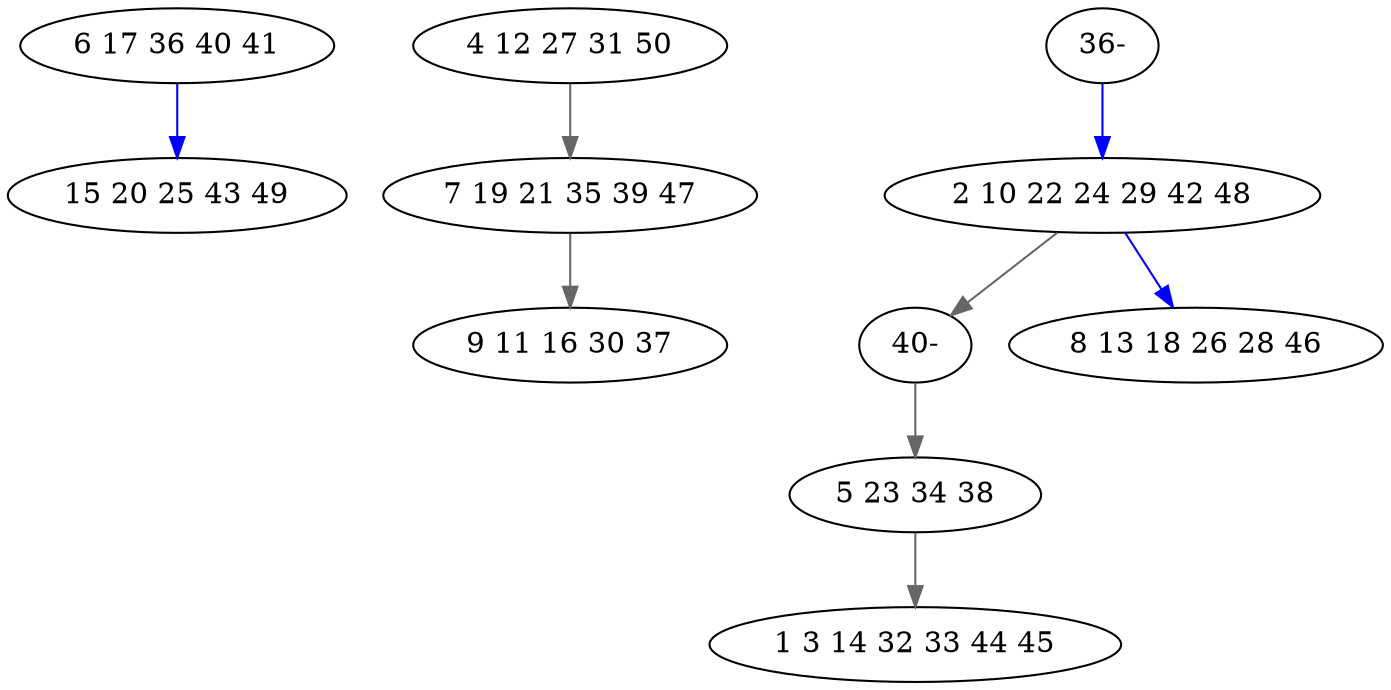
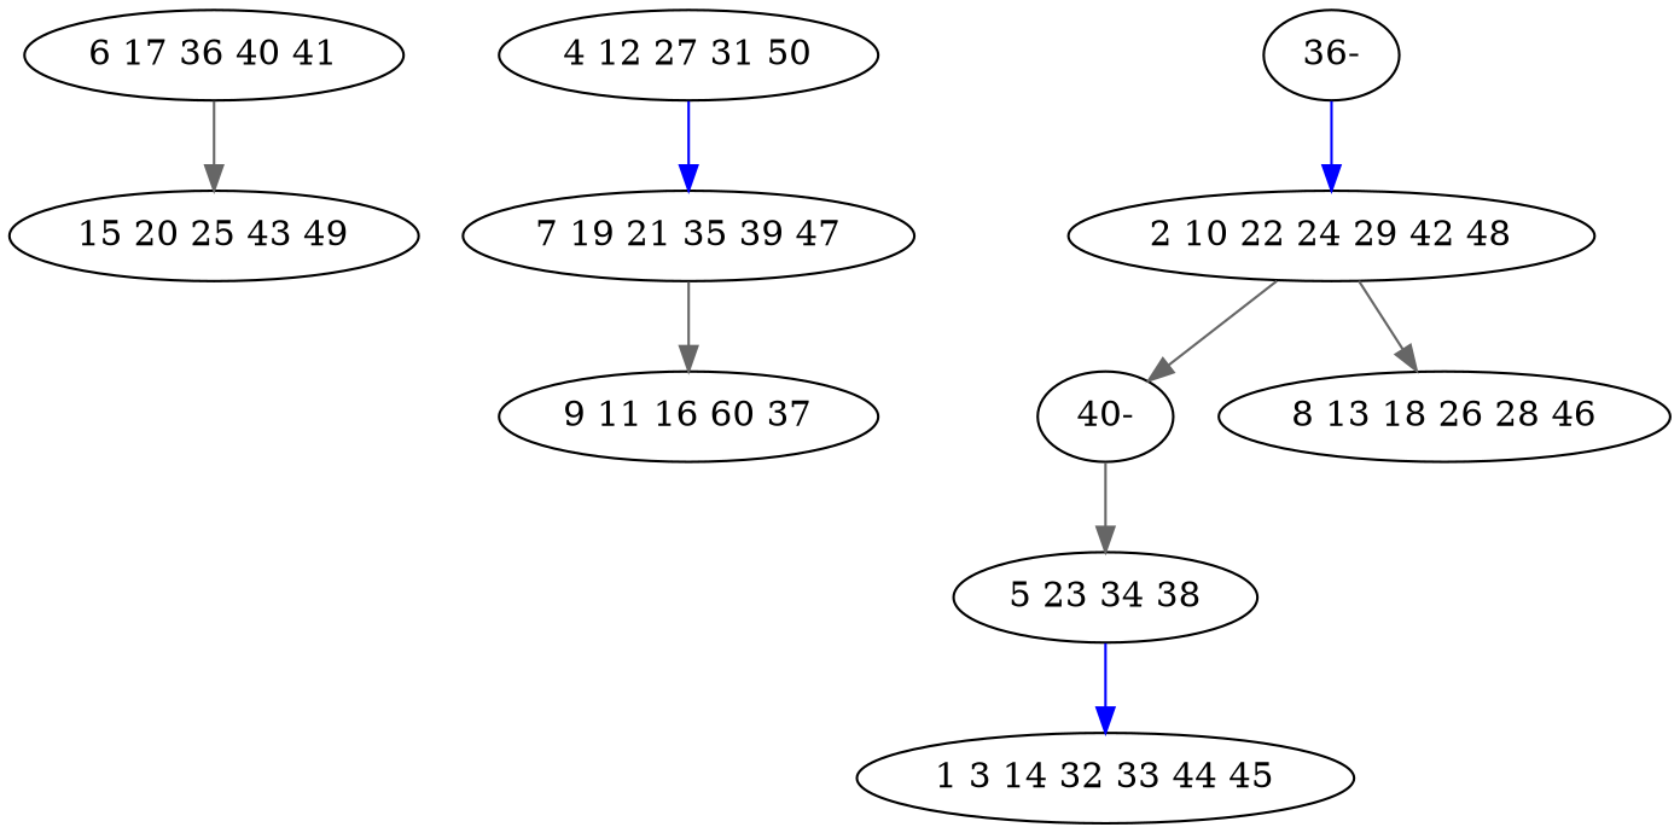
  digraph {
    edge [color=gray40]
    n1 [label="6 17 36 40 41"]
    n2 [label="15 20 25 43 49"]
    n3 [label="4 12 27 31 50"]
    n4 [label="7 19 21 35 39 47"]
    n5 [label="36-"]
    n6 [label="2 10 22 24 29 42 48"]
-   n7 [label="9 11 16 30 37"]
+   n7 [label="9 11 16 60 37"]
    n8 [label="40-"]
    n9 [label="8 13 18 26 28 46"]
    n10 [label="5 23 34 38"]
    n11 [label="1 3 14 32 33 44 45"]
-   n1 -> n2 [color=blue]
-   n3 -> n4
+   n1 -> n2
+   n3 -> n4 [color=blue]
    n4 -> n7
    n5 -> n6 [color=blue]
    n6 -> n8
-   n6 -> n9 [color=blue]
+   n6 -> n9
    n8 -> n10
-   n10 -> n11
+   n10 -> n11 [color=blue]
  }
